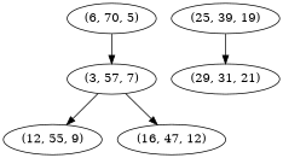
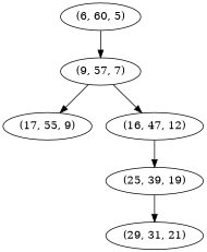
  digraph {
-   "(6, 60, 5)" [label="(6, 70, 5)"]
-   "(9, 57, 7)" [label="(3, 57, 7)"]
-   "(12, 55, 9)"
+   "(6, 60, 5)"
+   "(9, 57, 7)"
+   "(12, 55, 9)" [label="(17, 55, 9)"]
    "(16, 47, 12)"
    "(25, 39, 19)"
    n6 [label="(29, 31, 21)"]
    "(6, 60, 5)" -> "(9, 57, 7)"
    "(9, 57, 7)" -> "(12, 55, 9)"
    "(9, 57, 7)" -> "(16, 47, 12)"
+   "(16, 47, 12)" -> "(25, 39, 19)"
    "(25, 39, 19)" -> n6
  }
